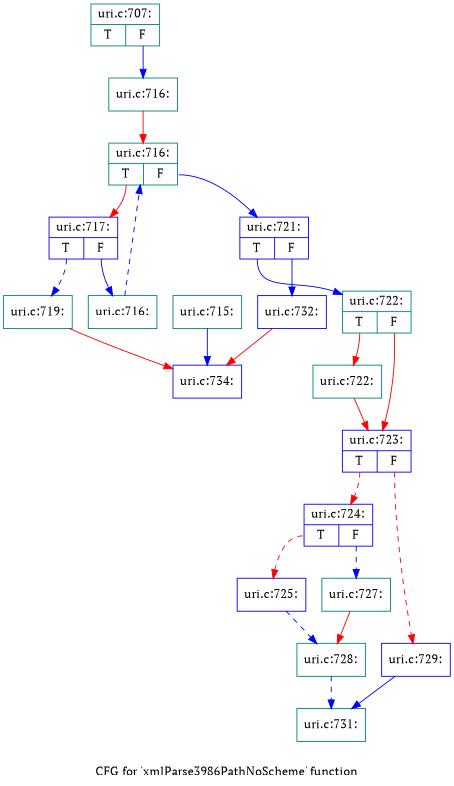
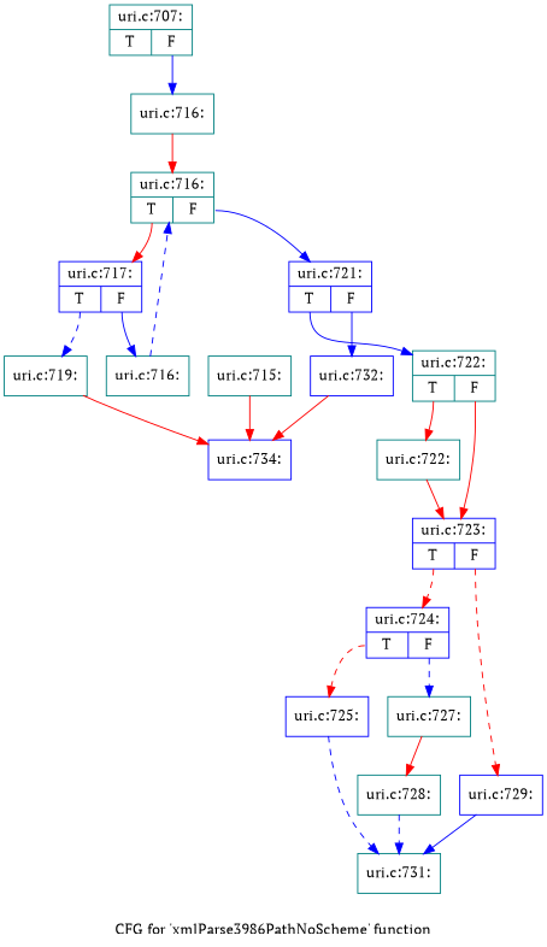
  digraph {
    fontname="PT Serif"
    label="CFG for 'xmlParse3986PathNoScheme' function"
    node [color=teal fontname="PT Serif" shape=record]
    edge [color=blue fontname="PT Serif" style=solid]
    n1 [label="{uri.c:707:|{<s0>T|<s1>F}}"]
    n2 [label="{uri.c:716:}"]
    n3 [label="{uri.c:715:}"]
    n4 [color=blue label="{uri.c:734:}"]
    n5 [label="{uri.c:716:|{<s0>T|<s1>F}}"]
    n6 [color=blue label="{uri.c:717:|{<s0>T|<s1>F}}"]
    n7 [color=blue label="{uri.c:721:|{<s0>T|<s1>F}}"]
    n8 [label="{uri.c:719:}"]
    n9 [label="{uri.c:716:}"]
    n10 [label="{uri.c:722:|{<s0>T|<s1>F}}"]
    n11 [color=blue label="{uri.c:732:}"]
    n12 [label="{uri.c:722:}"]
    n13 [color=blue label="{uri.c:723:|{<s0>T|<s1>F}}"]
    n14 [color=blue label="{uri.c:724:|{<s0>T|<s1>F}}"]
    n15 [color=blue label="{uri.c:729:}"]
    n16 [color=blue label="{uri.c:725:}"]
    n17 [label="{uri.c:727:}"]
    n18 [label="{uri.c:731:}"]
    n19 [label="{uri.c:728:}"]
    n1 -> n2 [tailport=s1]
    n2 -> n5 [color=red]
-   n3 -> n4
+   n3 -> n4 [color=red]
    n5 -> n6 [color=red tailport=s0]
    n5 -> n7 [tailport=s1]
    n6 -> n8 [style=dashed tailport=s0]
    n6 -> n9 [tailport=s1]
    n7 -> n10 [tailport=s0]
    n7 -> n11 [tailport=s1]
    n8 -> n4 [color=red]
    n9 -> n5 [style=dashed]
    n10 -> n12 [color=red tailport=s0]
    n10 -> n13 [color=red tailport=s1]
    n11 -> n4 [color=red]
    n12 -> n13 [color=red]
    n13 -> n14 [color=red style=dashed tailport=s0]
    n13 -> n15 [color=red style=dashed tailport=s1]
    n14 -> n16 [color=red style=dashed tailport=s0]
    n14 -> n17 [style=dashed tailport=s1]
    n15 -> n18
-   n16 -> n19 [style=dashed]
+   n16 -> n18 [style=dashed]
    n17 -> n19 [color=red]
    n19 -> n18 [style=dashed]
  }
